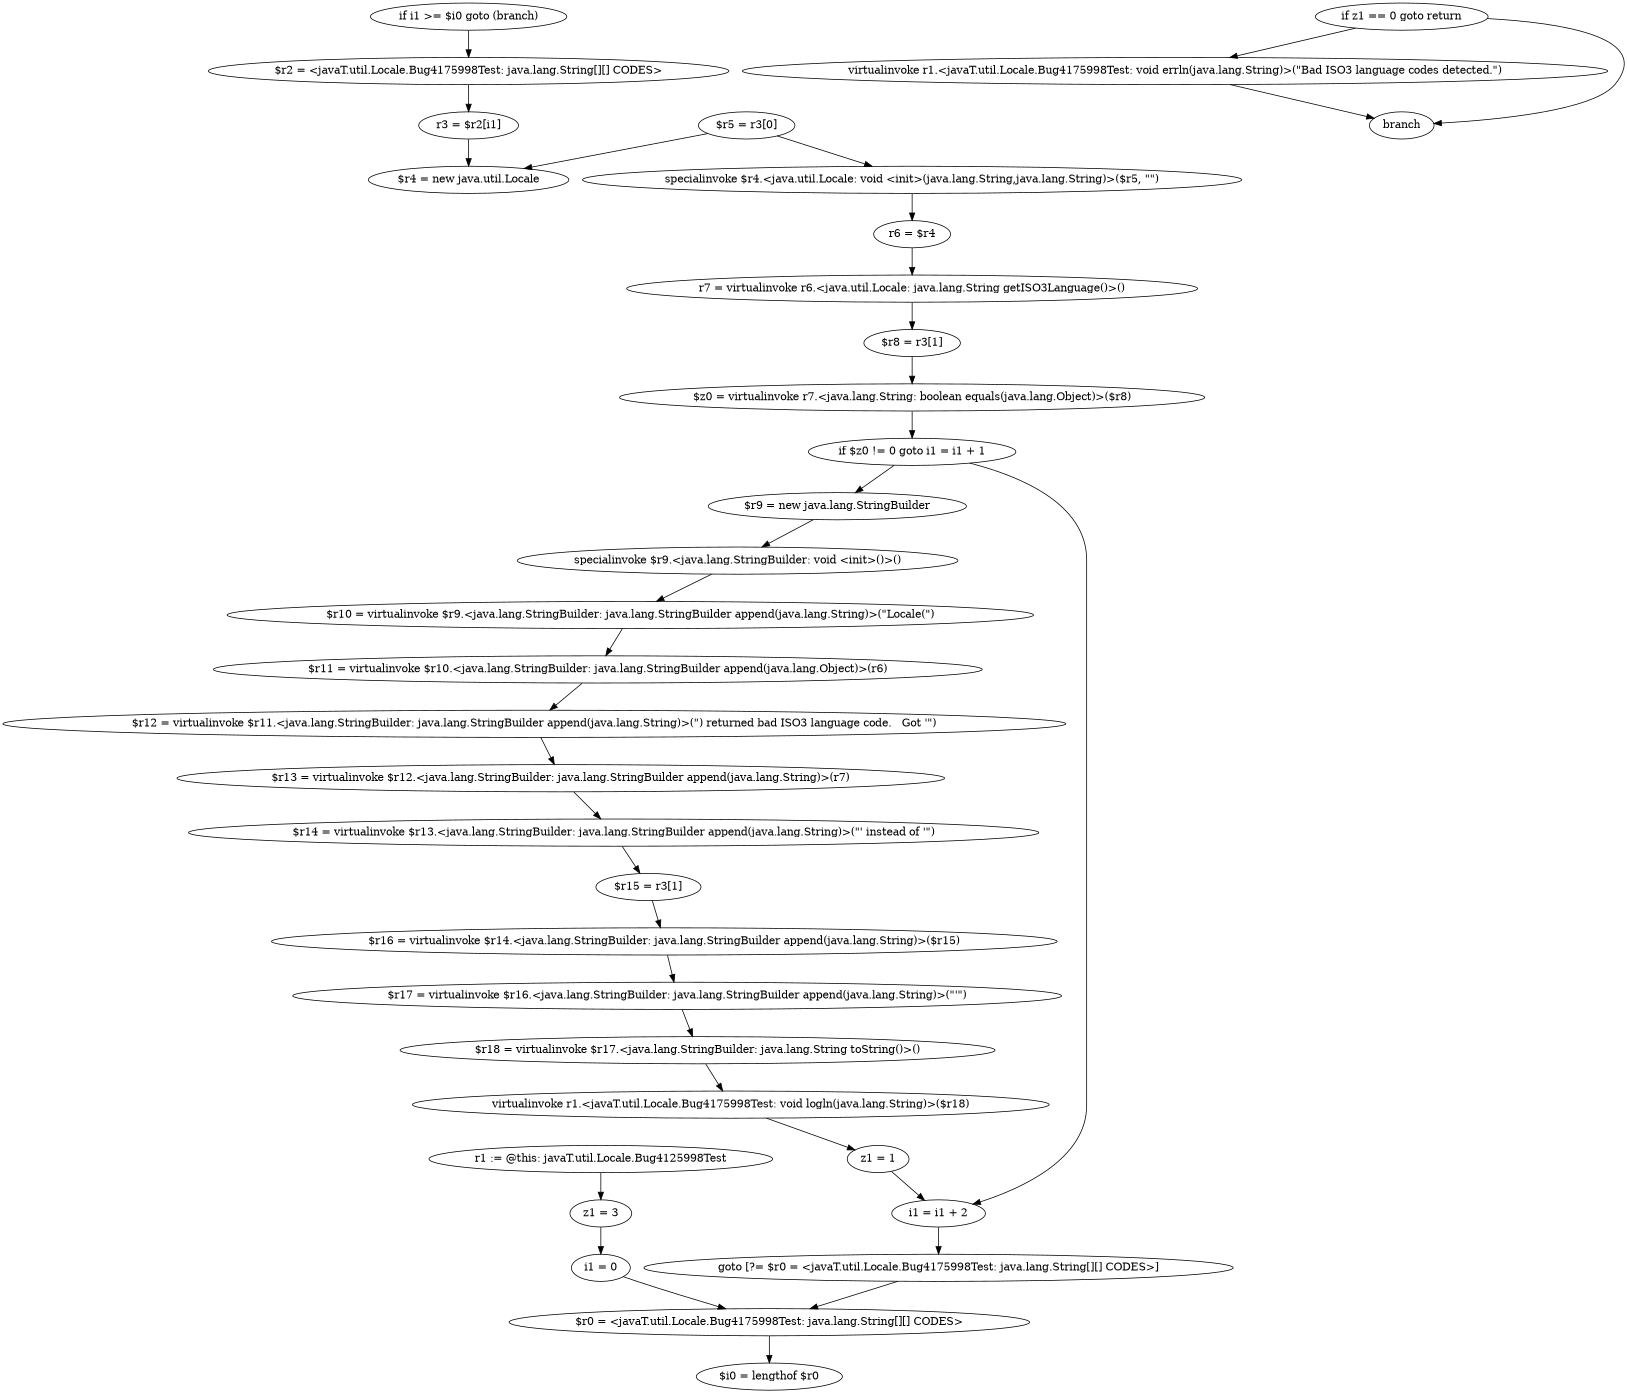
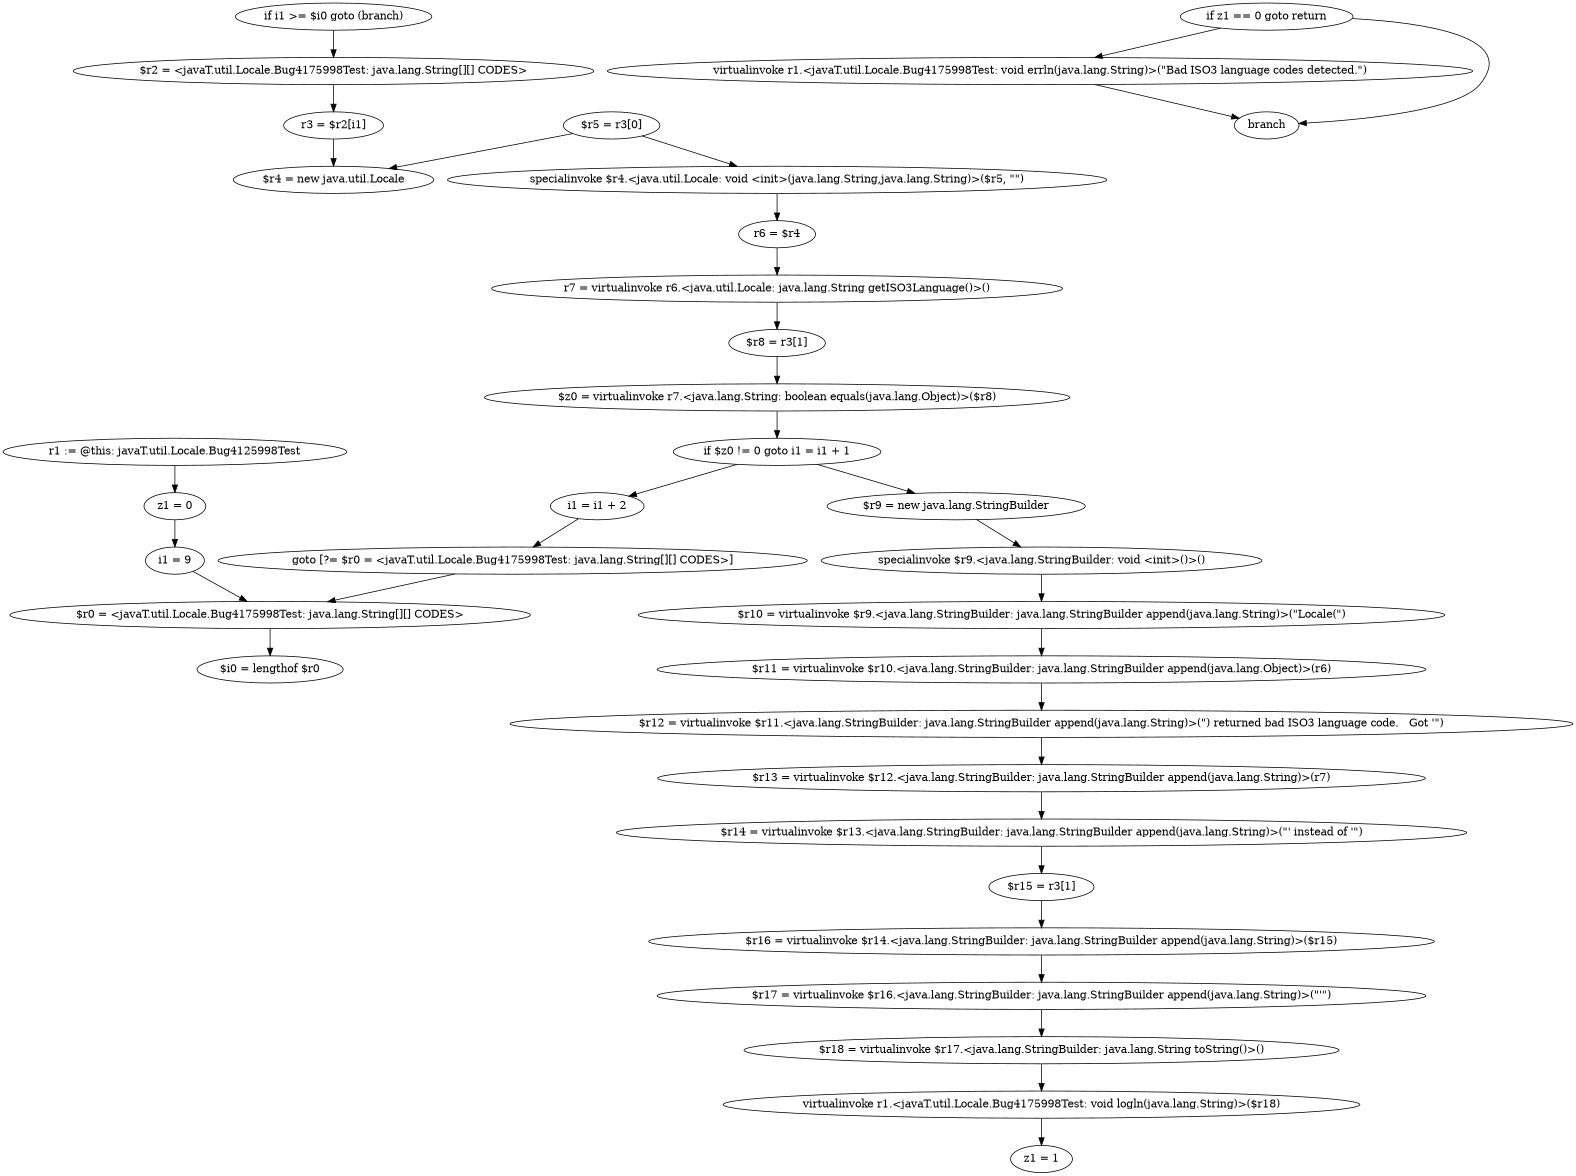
  digraph {
    n1 [label="r1 := @this: javaT.util.Locale.Bug4125998Test"]
-   "z1 = 0" [label="z1 = 3"]
-   "i1 = 0"
+   "z1 = 0"
+   "i1 = 0" [label="i1 = 9"]
    "$r0 = <javaT.util.Locale.Bug4175998Test: java.lang.String[][] CODES>"
    "$i0 = lengthof $r0"
    "if i1 >= $i0 goto (branch)"
    "$r2 = <javaT.util.Locale.Bug4175998Test: java.lang.String[][] CODES>"
    "r3 = $r2[i1]"
    "if z1 == 0 goto return"
    "virtualinvoke r1.<javaT.util.Locale.Bug4175998Test: void errln(java.lang.String)>(\"Bad ISO3 language codes detected.\")"
    n11 [label=branch]
    "$r4 = new java.util.Locale"
    "$r5 = r3[0]"
    "specialinvoke $r4.<java.util.Locale: void <init>(java.lang.String,java.lang.String)>($r5, \"\")"
    "r6 = $r4"
    "r7 = virtualinvoke r6.<java.util.Locale: java.lang.String getISO3Language()>()"
    "$r8 = r3[1]"
    "$z0 = virtualinvoke r7.<java.lang.String: boolean equals(java.lang.Object)>($r8)"
    "if $z0 != 0 goto i1 = i1 + 1"
    "$r9 = new java.lang.StringBuilder"
    n21 [label="i1 = i1 + 2"]
    "specialinvoke $r9.<java.lang.StringBuilder: void <init>()>()"
    "goto [?= $r0 = <javaT.util.Locale.Bug4175998Test: java.lang.String[][] CODES>]"
    "$r10 = virtualinvoke $r9.<java.lang.StringBuilder: java.lang.StringBuilder append(java.lang.String)>(\"Locale(\")"
    "$r11 = virtualinvoke $r10.<java.lang.StringBuilder: java.lang.StringBuilder append(java.lang.Object)>(r6)"
    "$r12 = virtualinvoke $r11.<java.lang.StringBuilder: java.lang.StringBuilder append(java.lang.String)>(\") returned bad ISO3 language code.   Got \'\")"
    "$r13 = virtualinvoke $r12.<java.lang.StringBuilder: java.lang.StringBuilder append(java.lang.String)>(r7)"
    "$r14 = virtualinvoke $r13.<java.lang.StringBuilder: java.lang.StringBuilder append(java.lang.String)>(\"\' instead of \'\")"
    "$r15 = r3[1]"
    "$r16 = virtualinvoke $r14.<java.lang.StringBuilder: java.lang.StringBuilder append(java.lang.String)>($r15)"
    "$r17 = virtualinvoke $r16.<java.lang.StringBuilder: java.lang.StringBuilder append(java.lang.String)>(\"\'\")"
    "$r18 = virtualinvoke $r17.<java.lang.StringBuilder: java.lang.String toString()>()"
    "virtualinvoke r1.<javaT.util.Locale.Bug4175998Test: void logln(java.lang.String)>($r18)"
    "z1 = 1"
    n1 -> "z1 = 0"
    "z1 = 0" -> "i1 = 0"
    "i1 = 0" -> "$r0 = <javaT.util.Locale.Bug4175998Test: java.lang.String[][] CODES>"
    "$r0 = <javaT.util.Locale.Bug4175998Test: java.lang.String[][] CODES>" -> "$i0 = lengthof $r0"
    "if i1 >= $i0 goto (branch)" -> "$r2 = <javaT.util.Locale.Bug4175998Test: java.lang.String[][] CODES>"
    "$r2 = <javaT.util.Locale.Bug4175998Test: java.lang.String[][] CODES>" -> "r3 = $r2[i1]"
    "r3 = $r2[i1]" -> "$r4 = new java.util.Locale"
    "if z1 == 0 goto return" -> "virtualinvoke r1.<javaT.util.Locale.Bug4175998Test: void errln(java.lang.String)>(\"Bad ISO3 language codes detected.\")"
    "if z1 == 0 goto return" -> n11
    "virtualinvoke r1.<javaT.util.Locale.Bug4175998Test: void errln(java.lang.String)>(\"Bad ISO3 language codes detected.\")" -> n11
    "$r5 = r3[0]" -> "$r4 = new java.util.Locale"
    "$r5 = r3[0]" -> "specialinvoke $r4.<java.util.Locale: void <init>(java.lang.String,java.lang.String)>($r5, \"\")"
    "specialinvoke $r4.<java.util.Locale: void <init>(java.lang.String,java.lang.String)>($r5, \"\")" -> "r6 = $r4"
    "r6 = $r4" -> "r7 = virtualinvoke r6.<java.util.Locale: java.lang.String getISO3Language()>()"
    "r7 = virtualinvoke r6.<java.util.Locale: java.lang.String getISO3Language()>()" -> "$r8 = r3[1]"
    "$r8 = r3[1]" -> "$z0 = virtualinvoke r7.<java.lang.String: boolean equals(java.lang.Object)>($r8)"
    "$z0 = virtualinvoke r7.<java.lang.String: boolean equals(java.lang.Object)>($r8)" -> "if $z0 != 0 goto i1 = i1 + 1"
    "if $z0 != 0 goto i1 = i1 + 1" -> "$r9 = new java.lang.StringBuilder"
    "if $z0 != 0 goto i1 = i1 + 1" -> n21
    "$r9 = new java.lang.StringBuilder" -> "specialinvoke $r9.<java.lang.StringBuilder: void <init>()>()"
    n21 -> "goto [?= $r0 = <javaT.util.Locale.Bug4175998Test: java.lang.String[][] CODES>]"
    "specialinvoke $r9.<java.lang.StringBuilder: void <init>()>()" -> "$r10 = virtualinvoke $r9.<java.lang.StringBuilder: java.lang.StringBuilder append(java.lang.String)>(\"Locale(\")"
    "goto [?= $r0 = <javaT.util.Locale.Bug4175998Test: java.lang.String[][] CODES>]" -> "$r0 = <javaT.util.Locale.Bug4175998Test: java.lang.String[][] CODES>"
    "$r10 = virtualinvoke $r9.<java.lang.StringBuilder: java.lang.StringBuilder append(java.lang.String)>(\"Locale(\")" -> "$r11 = virtualinvoke $r10.<java.lang.StringBuilder: java.lang.StringBuilder append(java.lang.Object)>(r6)"
    "$r11 = virtualinvoke $r10.<java.lang.StringBuilder: java.lang.StringBuilder append(java.lang.Object)>(r6)" -> "$r12 = virtualinvoke $r11.<java.lang.StringBuilder: java.lang.StringBuilder append(java.lang.String)>(\") returned bad ISO3 language code.   Got \'\")"
    "$r12 = virtualinvoke $r11.<java.lang.StringBuilder: java.lang.StringBuilder append(java.lang.String)>(\") returned bad ISO3 language code.   Got \'\")" -> "$r13 = virtualinvoke $r12.<java.lang.StringBuilder: java.lang.StringBuilder append(java.lang.String)>(r7)"
    "$r13 = virtualinvoke $r12.<java.lang.StringBuilder: java.lang.StringBuilder append(java.lang.String)>(r7)" -> "$r14 = virtualinvoke $r13.<java.lang.StringBuilder: java.lang.StringBuilder append(java.lang.String)>(\"\' instead of \'\")"
    "$r14 = virtualinvoke $r13.<java.lang.StringBuilder: java.lang.StringBuilder append(java.lang.String)>(\"\' instead of \'\")" -> "$r15 = r3[1]"
    "$r15 = r3[1]" -> "$r16 = virtualinvoke $r14.<java.lang.StringBuilder: java.lang.StringBuilder append(java.lang.String)>($r15)"
    "$r16 = virtualinvoke $r14.<java.lang.StringBuilder: java.lang.StringBuilder append(java.lang.String)>($r15)" -> "$r17 = virtualinvoke $r16.<java.lang.StringBuilder: java.lang.StringBuilder append(java.lang.String)>(\"\'\")"
    "$r17 = virtualinvoke $r16.<java.lang.StringBuilder: java.lang.StringBuilder append(java.lang.String)>(\"\'\")" -> "$r18 = virtualinvoke $r17.<java.lang.StringBuilder: java.lang.String toString()>()"
    "$r18 = virtualinvoke $r17.<java.lang.StringBuilder: java.lang.String toString()>()" -> "virtualinvoke r1.<javaT.util.Locale.Bug4175998Test: void logln(java.lang.String)>($r18)"
    "virtualinvoke r1.<javaT.util.Locale.Bug4175998Test: void logln(java.lang.String)>($r18)" -> "z1 = 1"
-   "z1 = 1" -> n21
  }
